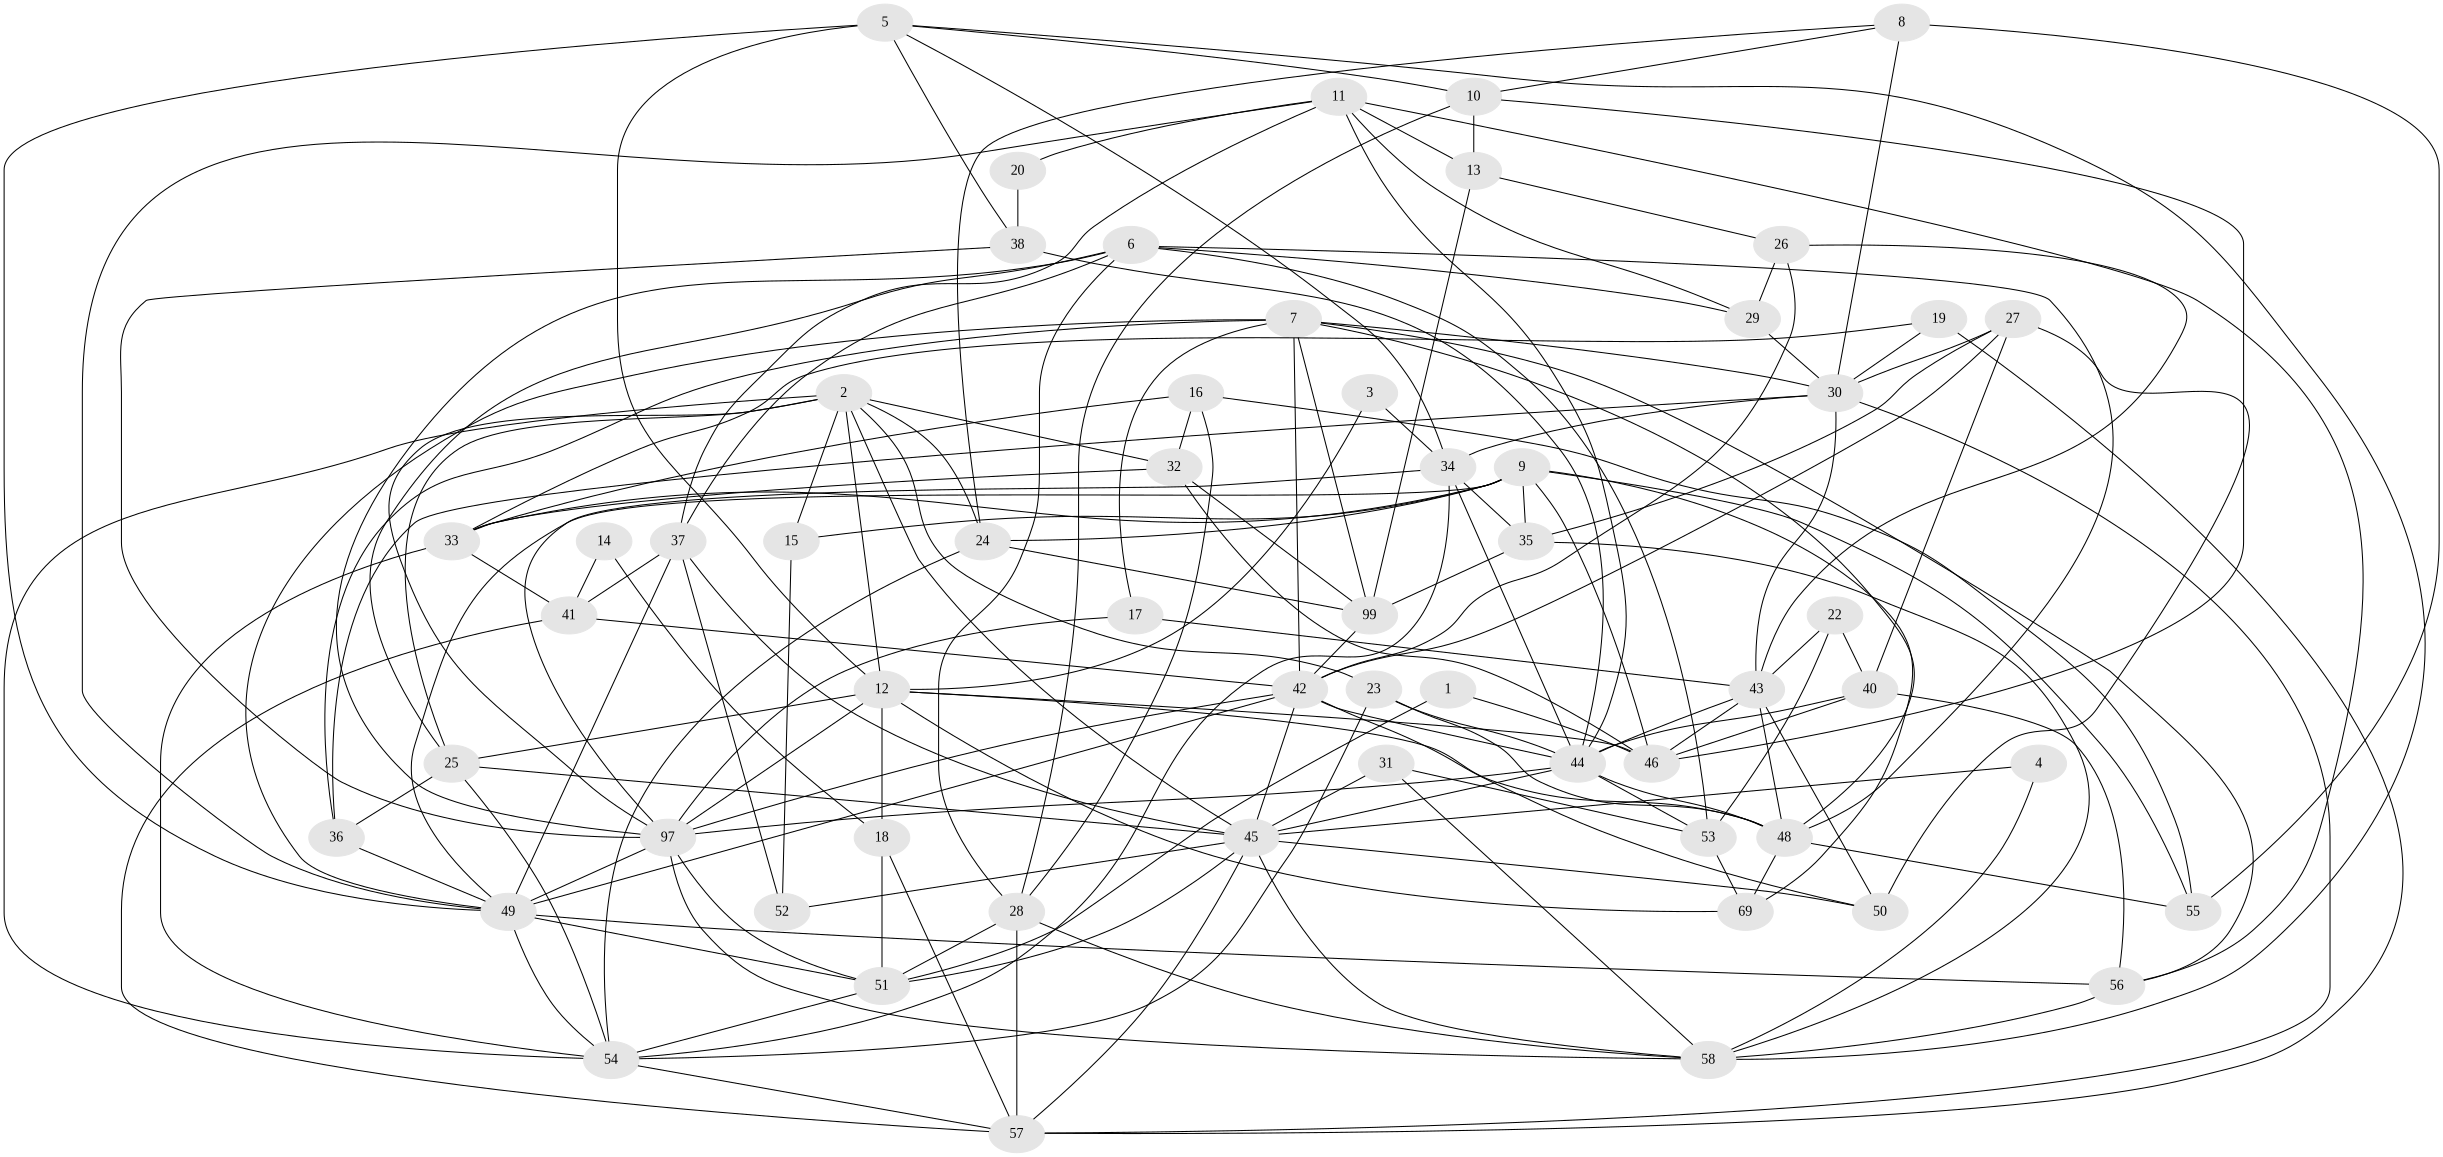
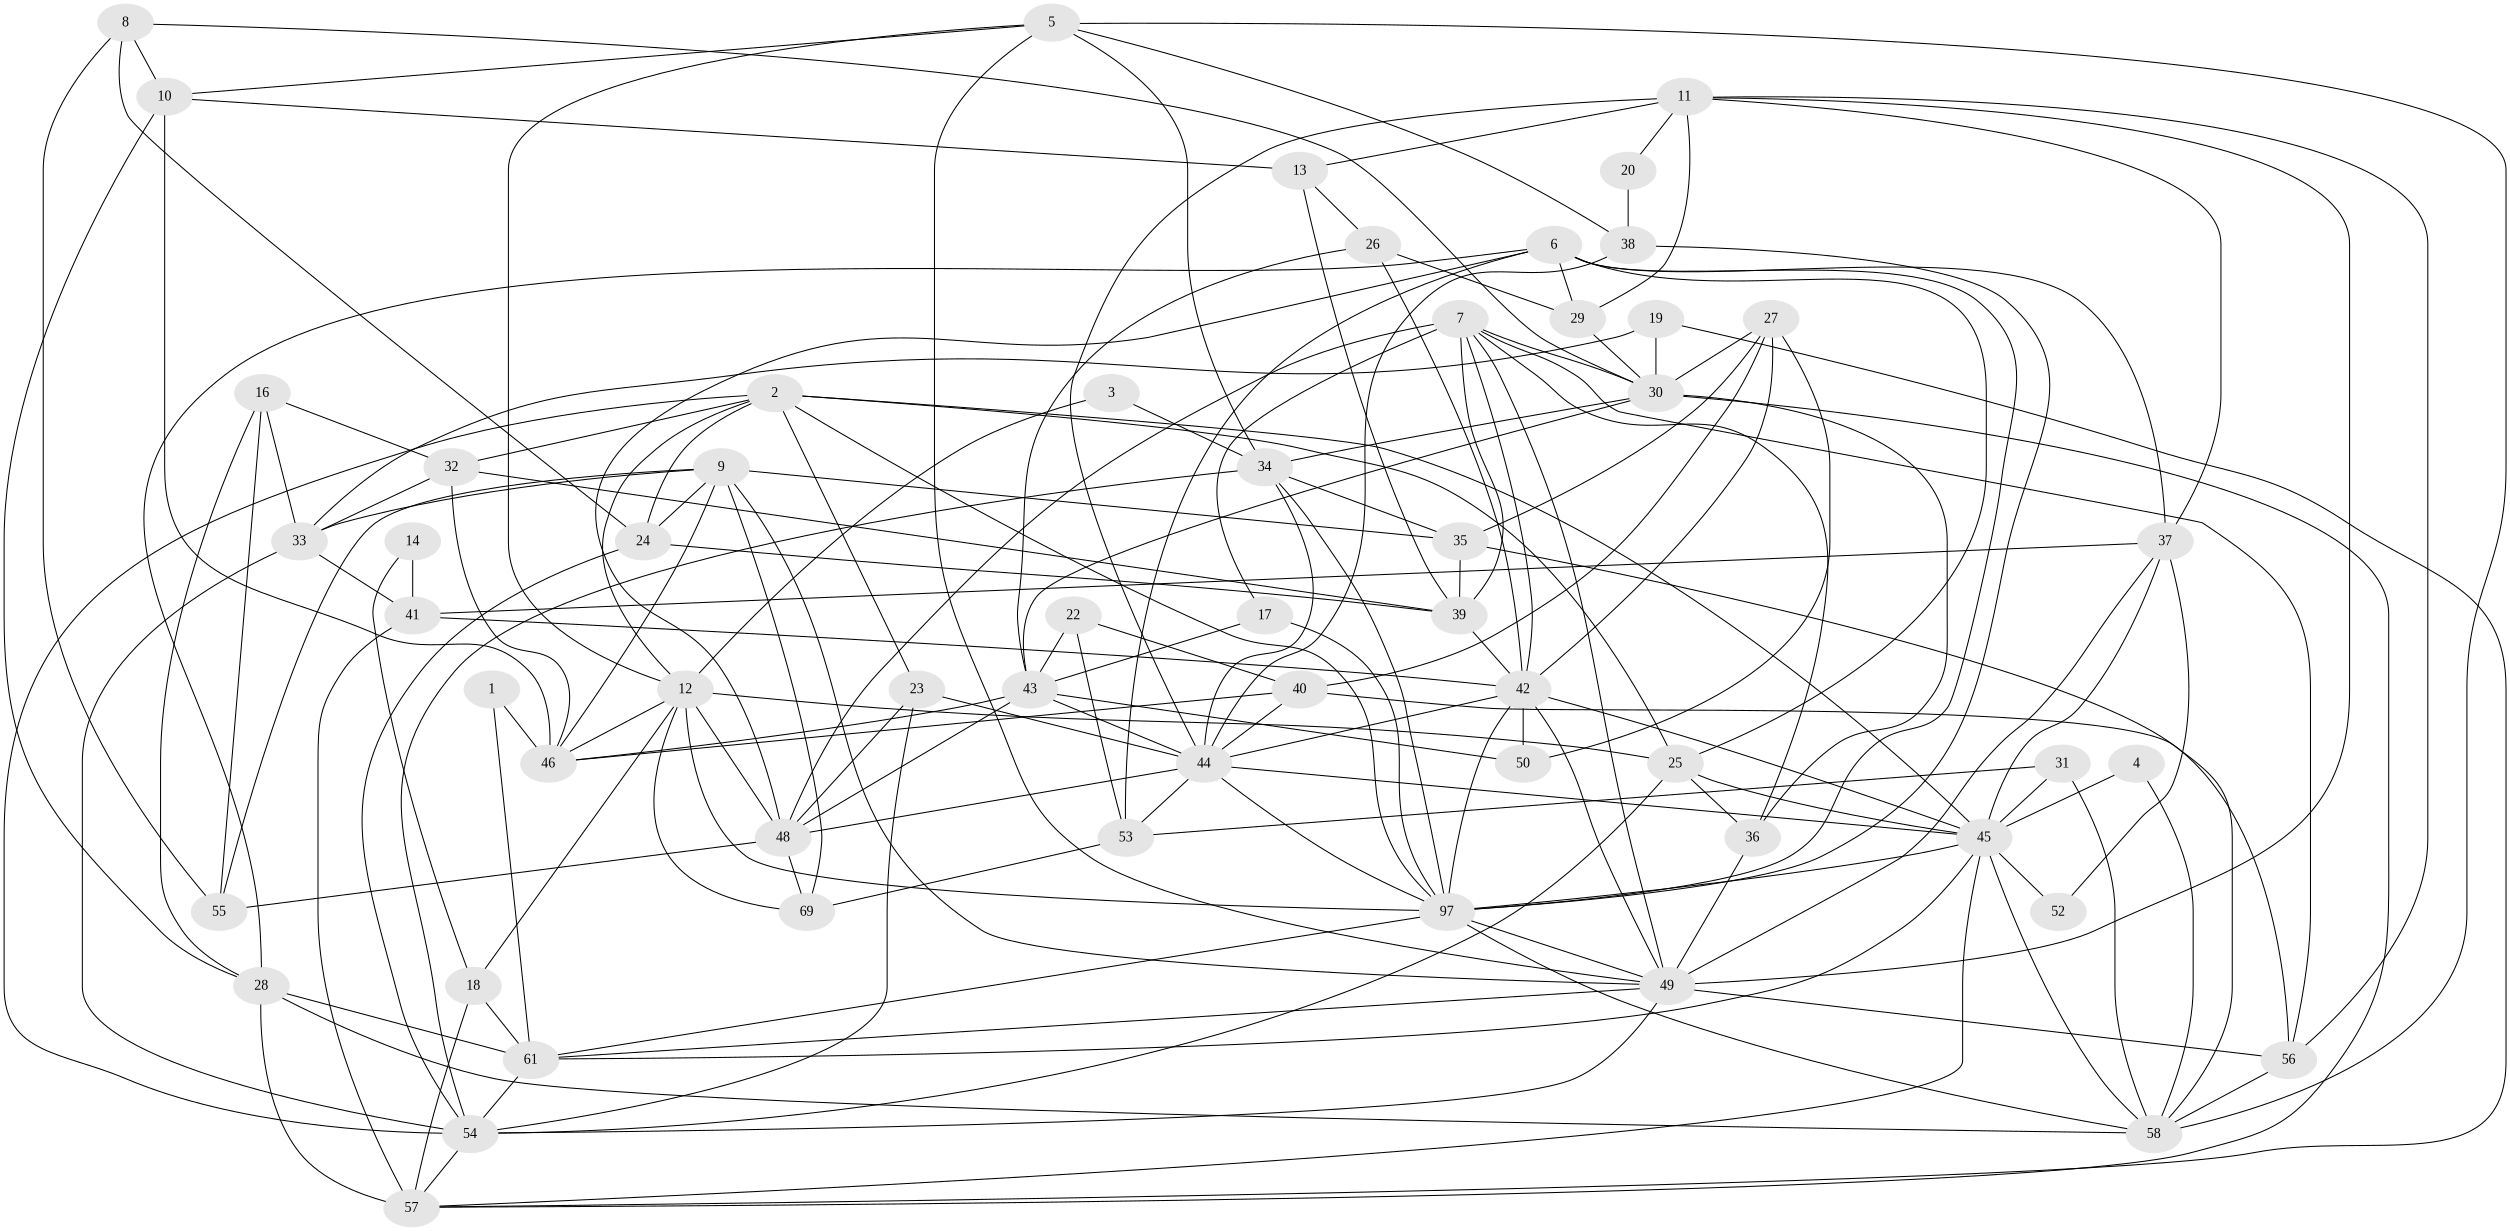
  graph {
    fontname="Liberation Serif"
    node [color=gray90 fontname="Liberation Serif" style=filled]
    edge [fontname="Liberation Serif" weight=1.0]
    1
    46
-   51
+   51 [label=61]
    54
    2
    12
-   15
    23
    24
    25
    32
    45
    n13 [label=97]
    48
    n15 [label=69]
    18
    52
    44
-   39 [label=99]
+   39
    36
    33
    58
    57
    49
    3
    34
    35
    4
    5
    10
    38
    28
    13
    56
    6
    29
    37
    53
    30
    41
    55
    7
    17
    42
    43
    50
    8
    9
    26
    14
    11
    20
    16
    19
    22
    40
    27
    31
    1 -- 46
    1 -- 51
    51 -- 54
    54 -- 57
    2 -- 54
    2 -- 12
-   2 -- 15
    2 -- 23
    2 -- 24
    2 -- 25
    2 -- 32
    2 -- 45
    2 -- n13
    12 -- 46
    12 -- 25
    12 -- n13
    12 -- 48
    12 -- n15
    12 -- 18
-   15 -- 52
    23 -- 54
    23 -- 48
    23 -- 44
    24 -- 54
    24 -- 39
    25 -- 54
    25 -- 45
    25 -- 36
    32 -- 46
    32 -- 39
    32 -- 33
    45 -- 51
-   45 -- 50
+   45 -- n13
    45 -- 52
    45 -- 58
    45 -- 57
    n13 -- 51
    n13 -- 58
    n13 -- 49
    48 -- n15
    48 -- 55
    18 -- 51
    18 -- 57
    44 -- 45
    44 -- n13
    44 -- 48
    44 -- 53
    39 -- 42
    36 -- 49
    33 -- 54
    33 -- 41
    49 -- 51
    49 -- 54
    49 -- 56
    3 -- 12
    3 -- 34
    34 -- 54
    34 -- n13
    34 -- 44
    34 -- 35
    35 -- 39
    35 -- 58
    4 -- 45
    4 -- 58
    5 -- 12
    5 -- 58
    5 -- 49
    5 -- 34
    5 -- 10
    5 -- 38
    10 -- 46
    10 -- 28
    10 -- 13
    38 -- n13
    38 -- 44
    28 -- 51
    28 -- 58
    28 -- 57 [weight=2.0]
    13 -- 39
    13 -- 26
    56 -- 58
    6 -- 25
    6 -- n13
    6 -- 48
    6 -- 28
    6 -- 29
    6 -- 37
    6 -- 53
    29 -- 30
    37 -- 45
    37 -- 52
    37 -- 49
    37 -- 41
    53 -- n15
    30 -- 36
    30 -- 57
    30 -- 34
    30 -- 43
    41 -- 57
    41 -- 42
    7 -- 48
    7 -- 39
    7 -- 36
    7 -- 49
    7 -- 56
    7 -- 30
    7 -- 17
    7 -- 42
    17 -- n13
    17 -- 43
    42 -- 45
    42 -- n13
    42 -- 44
    42 -- 49
    42 -- 50
    43 -- 46
    43 -- 48
    43 -- 44
    43 -- 50
    8 -- 24
    8 -- 10
    8 -- 30
    8 -- 55
    9 -- 46
-   9 -- 15
    9 -- 24
    9 -- n15
    9 -- 33
    9 -- 49
    9 -- 35
    9 -- 55
    26 -- 29
    26 -- 42
    26 -- 43
    14 -- 18
    14 -- 41
    11 -- 44
    11 -- 49
    11 -- 13
    11 -- 56
    11 -- 29
    11 -- 37
    11 -- 20
    20 -- 38
    16 -- 32
    16 -- 33
    16 -- 28
    16 -- 55
    19 -- 33
    19 -- 57
    19 -- 30
    22 -- 53
    22 -- 43
    22 -- 40
    40 -- 46
    40 -- 44
    40 -- 56
    27 -- 35
    27 -- 30
    27 -- 42 [weight=2.0]
    27 -- 50
    27 -- 40
    31 -- 45 [weight=2.0]
    31 -- 58
    31 -- 53
  }
